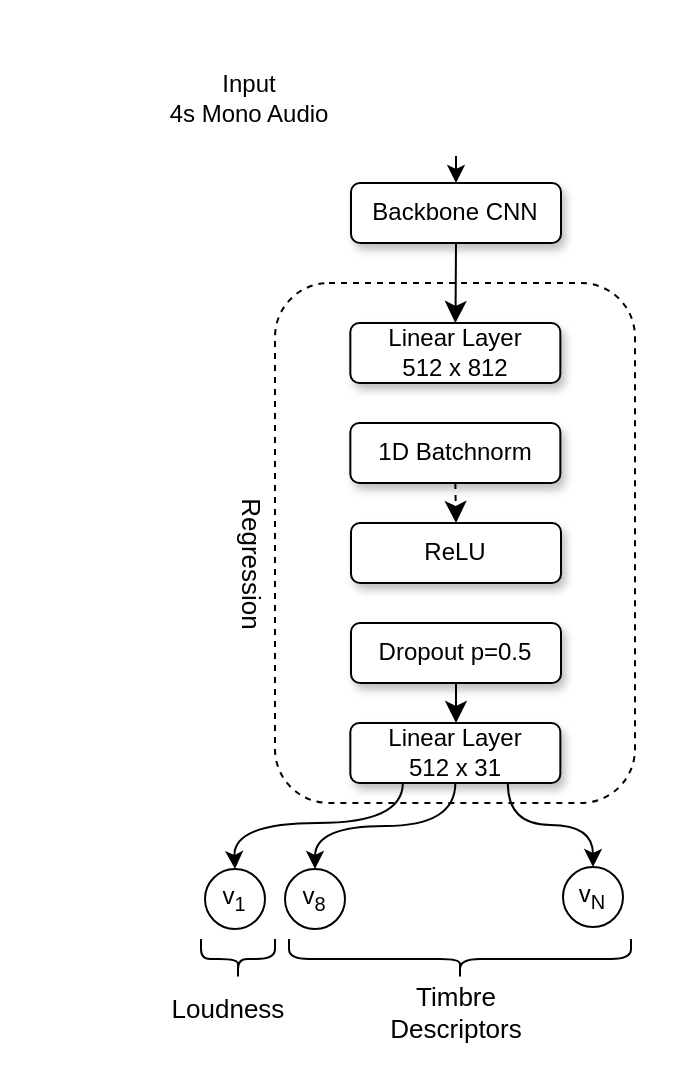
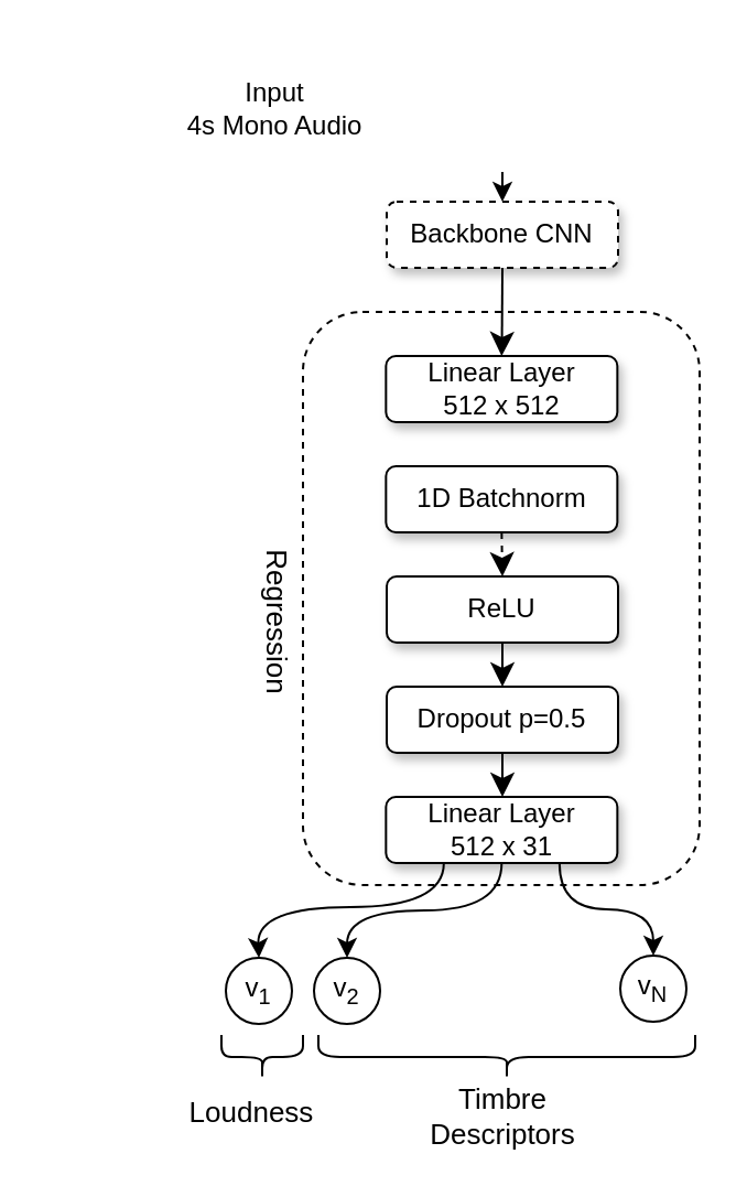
  <mxCell id="0" />
  <mxCell id="1" parent="0" />
  <mxCell id="2" value="" style="rounded=1;whiteSpace=wrap;html=1;dashed=1;fillColor=none;" parent="1" vertex="1"><mxGeometry x="137" y="141" width="180" height="260" as="geometry" /></mxCell>
  <mxCell id="3" value="" style="swimlane;startSize=0;horizontal=1;childLayout=flowLayout;flowOrientation=north;resizable=0;interRankCellSpacing=50;containerType=tree;shadow=0;rounded=0;swimlaneLine=0;perimeterSpacing=0;opacity=0;" parent="1" vertex="1"><mxGeometry x="20" y="61" width="140" height="60" as="geometry" /></mxCell>
  <mxCell id="4" style="edgeStyle=orthogonalEdgeStyle;rounded=1;sketch=0;jumpStyle=gap;jumpSize=6;orthogonalLoop=1;jettySize=auto;html=1;exitX=0.5;exitY=1;exitDx=0;exitDy=0;entryX=0.5;entryY=0;entryDx=0;entryDy=0;shadow=0;startArrow=none;startFill=0;endArrow=classic;endFill=1;startSize=10;endSize=8;sourcePerimeterSpacing=0;targetPerimeterSpacing=1;strokeWidth=1;" parent="1" source="5" target="8" edge="1"><mxGeometry relative="1" as="geometry" /></mxCell>
- <mxCell id="5" value="Backbone CNN" style="whiteSpace=wrap;html=1;shadow=1;rounded=1;glass=0;" parent="1" vertex="1"><mxGeometry x="175" y="91" width="105" height="30" as="geometry" /></mxCell>
+ <mxCell id="5" value="Backbone CNN" style="whiteSpace=wrap;html=1;shadow=1;rounded=1;glass=0;dashed=1;" parent="1" vertex="1"><mxGeometry x="175" y="91" width="105" height="30" as="geometry" /></mxCell>
  <mxCell id="6" style="edgeStyle=orthogonalEdgeStyle;curved=1;rounded=0;orthogonalLoop=1;jettySize=auto;html=1;exitX=0.5;exitY=1;exitDx=0;exitDy=0;entryX=0.5;entryY=0;entryDx=0;entryDy=0;" parent="1" source="7" target="5" edge="1"><mxGeometry relative="1" as="geometry" /></mxCell>
  <mxCell id="7" value="" style="shape=image;imageAspect=0;aspect=fixed;verticalLabelPosition=bottom;verticalAlign=top;rounded=0;shadow=0;sketch=0;image=https://i.etsystatic.com/27498402/r/il/1d3855/2878076064/il_fullxfull.2878076064_pfyw.jpg;clipPath=inset(26% 7.09% 27.67% 7.09%);" parent="1" vertex="1"><mxGeometry x="175" y="20" width="105" height="57.46" as="geometry" /></mxCell>
- <mxCell id="8" value="&lt;div&gt;Linear Layer &lt;br&gt;&lt;/div&gt;&lt;div&gt;512 x 812&lt;br&gt;&lt;/div&gt;" style="whiteSpace=wrap;html=1;shadow=1;rounded=1;glass=0;" parent="1" vertex="1"><mxGeometry x="174.67" y="161" width="105" height="30" as="geometry" /></mxCell>
+ <mxCell id="8" value="&lt;div&gt;Linear Layer &lt;br&gt;&lt;/div&gt;&lt;div&gt;512 x 512&lt;br&gt;&lt;/div&gt;" style="whiteSpace=wrap;html=1;shadow=1;rounded=1;glass=0;" parent="1" vertex="1"><mxGeometry x="174.67" y="161" width="105" height="30" as="geometry" /></mxCell>
  <mxCell id="9" value="&lt;div&gt;Input&lt;br&gt;&lt;/div&gt;&lt;div&gt;4s Mono Audio&lt;/div&gt;" style="text;html=1;align=center;verticalAlign=middle;resizable=0;points=[];autosize=1;strokeColor=none;fillColor=none;shadow=0;" parent="1" vertex="1"><mxGeometry x="74.34" y="33.73" width="100" height="30" as="geometry" /></mxCell>
  <mxCell id="10" style="edgeStyle=none;rounded=1;sketch=0;jumpStyle=gap;jumpSize=6;orthogonalLoop=1;jettySize=auto;html=1;exitX=0.5;exitY=1;exitDx=0;exitDy=0;entryX=0.5;entryY=0;entryDx=0;entryDy=0;shadow=0;startArrow=none;startFill=0;endArrow=classic;endFill=1;startSize=10;endSize=8;sourcePerimeterSpacing=0;targetPerimeterSpacing=1;strokeWidth=1;dashed=1;" parent="1" source="11" target="13" edge="1"><mxGeometry relative="1" as="geometry" /></mxCell>
  <mxCell id="11" value="1D Batchnorm" style="whiteSpace=wrap;html=1;shadow=1;rounded=1;glass=0;" parent="1" vertex="1"><mxGeometry x="174.67" y="211" width="105" height="30" as="geometry" /></mxCell>
+ <mxCell id="12" style="edgeStyle=none;rounded=1;sketch=0;jumpStyle=gap;jumpSize=6;orthogonalLoop=1;jettySize=auto;html=1;exitX=0.5;exitY=1;exitDx=0;exitDy=0;entryX=0.5;entryY=0;entryDx=0;entryDy=0;shadow=0;startArrow=none;startFill=0;endArrow=classic;endFill=1;startSize=10;endSize=8;sourcePerimeterSpacing=0;targetPerimeterSpacing=1;strokeWidth=1;" parent="1" source="13" target="15" edge="1"><mxGeometry relative="1" as="geometry" /></mxCell>
  <mxCell id="13" value="ReLU" style="whiteSpace=wrap;html=1;shadow=1;rounded=1;glass=0;" parent="1" vertex="1"><mxGeometry x="175" y="261" width="105" height="30" as="geometry" /></mxCell>
  <mxCell id="14" style="edgeStyle=none;rounded=1;sketch=0;jumpStyle=gap;jumpSize=6;orthogonalLoop=1;jettySize=auto;html=1;exitX=0.5;exitY=1;exitDx=0;exitDy=0;entryX=0.5;entryY=0;entryDx=0;entryDy=0;shadow=0;startArrow=none;startFill=0;endArrow=classic;endFill=1;startSize=10;endSize=8;sourcePerimeterSpacing=0;targetPerimeterSpacing=1;strokeWidth=1;" parent="1" source="15" edge="1"><mxGeometry relative="1" as="geometry"><mxPoint x="227.5" y="361" as="targetPoint" /></mxGeometry></mxCell>
  <mxCell id="15" value="Dropout p=0.5" style="whiteSpace=wrap;html=1;shadow=1;rounded=1;glass=0;" parent="1" vertex="1"><mxGeometry x="175" y="311" width="105" height="30" as="geometry" /></mxCell>
  <mxCell id="16" style="edgeStyle=orthogonalEdgeStyle;curved=1;rounded=0;orthogonalLoop=1;jettySize=auto;html=1;exitX=0.25;exitY=1;exitDx=0;exitDy=0;entryX=0.5;entryY=0;entryDx=0;entryDy=0;" parent="1" source="19" target="20" edge="1"><mxGeometry relative="1" as="geometry"><Array as="points"><mxPoint x="201" y="411" /><mxPoint x="116" y="411" /></Array></mxGeometry></mxCell>
  <mxCell id="17" style="edgeStyle=orthogonalEdgeStyle;curved=1;rounded=0;orthogonalLoop=1;jettySize=auto;html=1;exitX=0.5;exitY=1;exitDx=0;exitDy=0;" parent="1" source="19" target="21" edge="1"><mxGeometry relative="1" as="geometry" /></mxCell>
  <mxCell id="18" style="edgeStyle=orthogonalEdgeStyle;curved=1;rounded=0;orthogonalLoop=1;jettySize=auto;html=1;exitX=0.75;exitY=1;exitDx=0;exitDy=0;entryX=0.5;entryY=0;entryDx=0;entryDy=0;" parent="1" source="19" target="22" edge="1"><mxGeometry relative="1" as="geometry" /></mxCell>
  <mxCell id="19" value="&lt;div&gt;Linear Layer&lt;/div&gt;&lt;div&gt;512 x 31&lt;br&gt;&lt;/div&gt;" style="whiteSpace=wrap;html=1;shadow=1;rounded=1;glass=0;" parent="1" vertex="1"><mxGeometry x="174.67" y="361" width="105" height="30" as="geometry" /></mxCell>
  <mxCell id="20" value="v&lt;sub&gt;1&lt;/sub&gt;" style="ellipse;whiteSpace=wrap;html=1;aspect=fixed;" parent="1" vertex="1"><mxGeometry x="102" y="434" width="30" height="30" as="geometry" /></mxCell>
- <mxCell id="21" value="v&lt;sub&gt;8&lt;/sub&gt;" style="ellipse;whiteSpace=wrap;html=1;aspect=fixed;" parent="1" vertex="1"><mxGeometry x="142" y="434" width="30" height="30" as="geometry" /></mxCell>
+ <mxCell id="21" value="v&lt;sub&gt;2&lt;/sub&gt;" style="ellipse;whiteSpace=wrap;html=1;aspect=fixed;" parent="1" vertex="1"><mxGeometry x="142" y="434" width="30" height="30" as="geometry" /></mxCell>
  <mxCell id="22" value="v&lt;sub&gt;N&lt;/sub&gt;" style="ellipse;whiteSpace=wrap;html=1;aspect=fixed;" parent="1" vertex="1"><mxGeometry x="281" y="433" width="30" height="30" as="geometry" /></mxCell>
  <mxCell id="23" value="Regression" style="text;html=1;strokeColor=none;fillColor=none;align=center;verticalAlign=middle;whiteSpace=wrap;rounded=0;dashed=1;rotation=90;shadow=0;strokeWidth=1;perimeterSpacing=0;labelBackgroundColor=none;fontColor=default;spacingLeft=0;spacing=2;fontStyle=0;fontSize=13;" parent="1" vertex="1"><mxGeometry x="96" y="267" width="60" height="30" as="geometry" /></mxCell>
  <mxCell id="24" value="" style="shape=image;html=1;verticalAlign=top;verticalLabelPosition=bottom;labelBackgroundColor=#ffffff;imageAspect=0;aspect=fixed;image=https://cdn0.iconfinder.com/data/icons/phosphor-fill-vol-2/256/dots-three-vertical-fill-128.png;direction=south;" vertex="1" parent="1"><mxGeometry x="193" y="419" width="60" height="60" as="geometry" /></mxCell>
  <mxCell id="25" value="" style="shape=curlyBracket;whiteSpace=wrap;html=1;rounded=1;flipH=1;direction=north;" vertex="1" parent="1"><mxGeometry x="144" y="469" width="171" height="20" as="geometry" /></mxCell>
  <mxCell id="26" value="" style="shape=curlyBracket;whiteSpace=wrap;html=1;rounded=1;flipH=1;direction=north;" vertex="1" parent="1"><mxGeometry x="100" y="469" width="37" height="20" as="geometry" /></mxCell>
  <mxCell id="27" value="Loudness" style="text;html=1;strokeColor=none;fillColor=none;align=center;verticalAlign=middle;whiteSpace=wrap;rounded=0;dashed=1;rotation=0;shadow=0;strokeWidth=1;perimeterSpacing=0;labelBackgroundColor=none;fontColor=default;spacingLeft=0;spacing=2;fontStyle=0;fontSize=13;" vertex="1" parent="1"><mxGeometry x="84" y="489" width="60" height="30" as="geometry" /></mxCell>
  <mxCell id="28" value="Timbre Descriptors" style="text;html=1;strokeColor=none;fillColor=none;align=center;verticalAlign=middle;whiteSpace=wrap;rounded=0;dashed=1;rotation=0;shadow=0;strokeWidth=1;perimeterSpacing=0;labelBackgroundColor=none;fontColor=default;spacingLeft=0;spacing=2;fontStyle=0;fontSize=13;" vertex="1" parent="1"><mxGeometry x="198" y="491" width="60" height="30" as="geometry" /></mxCell>
